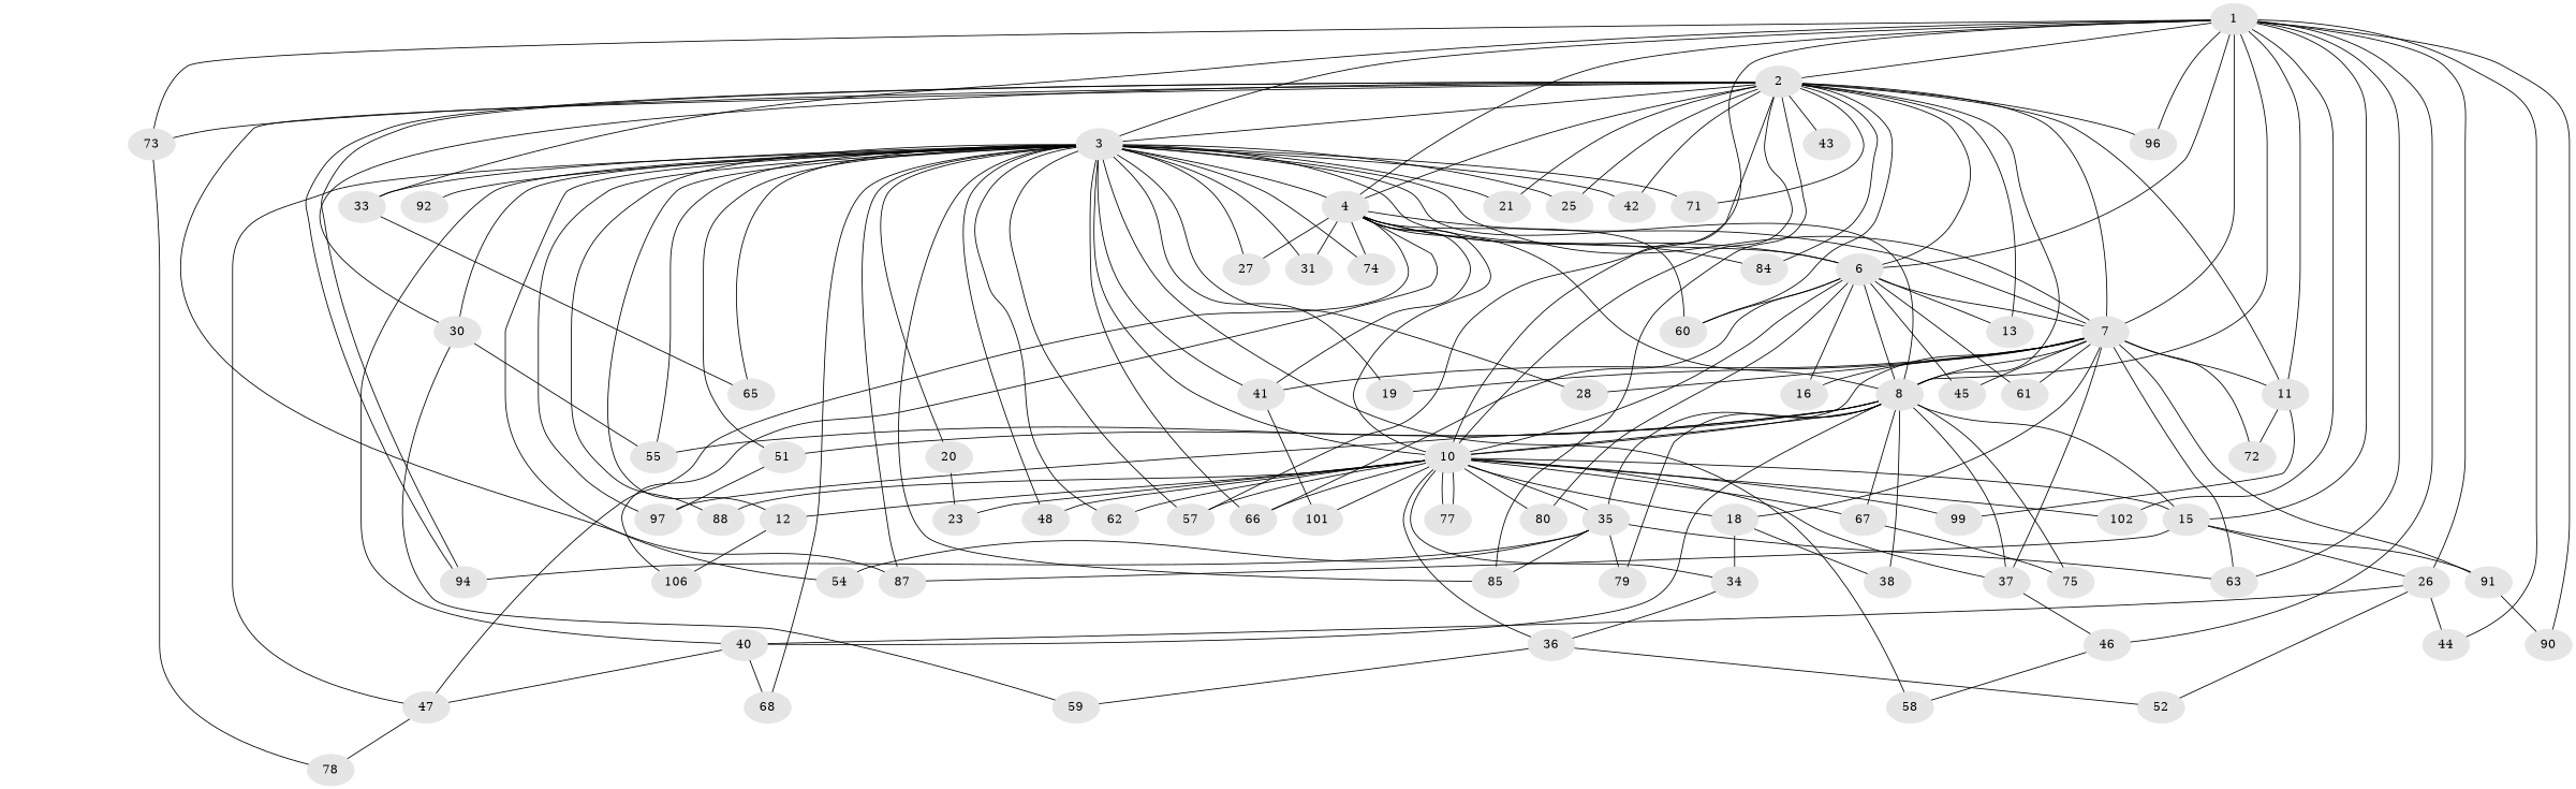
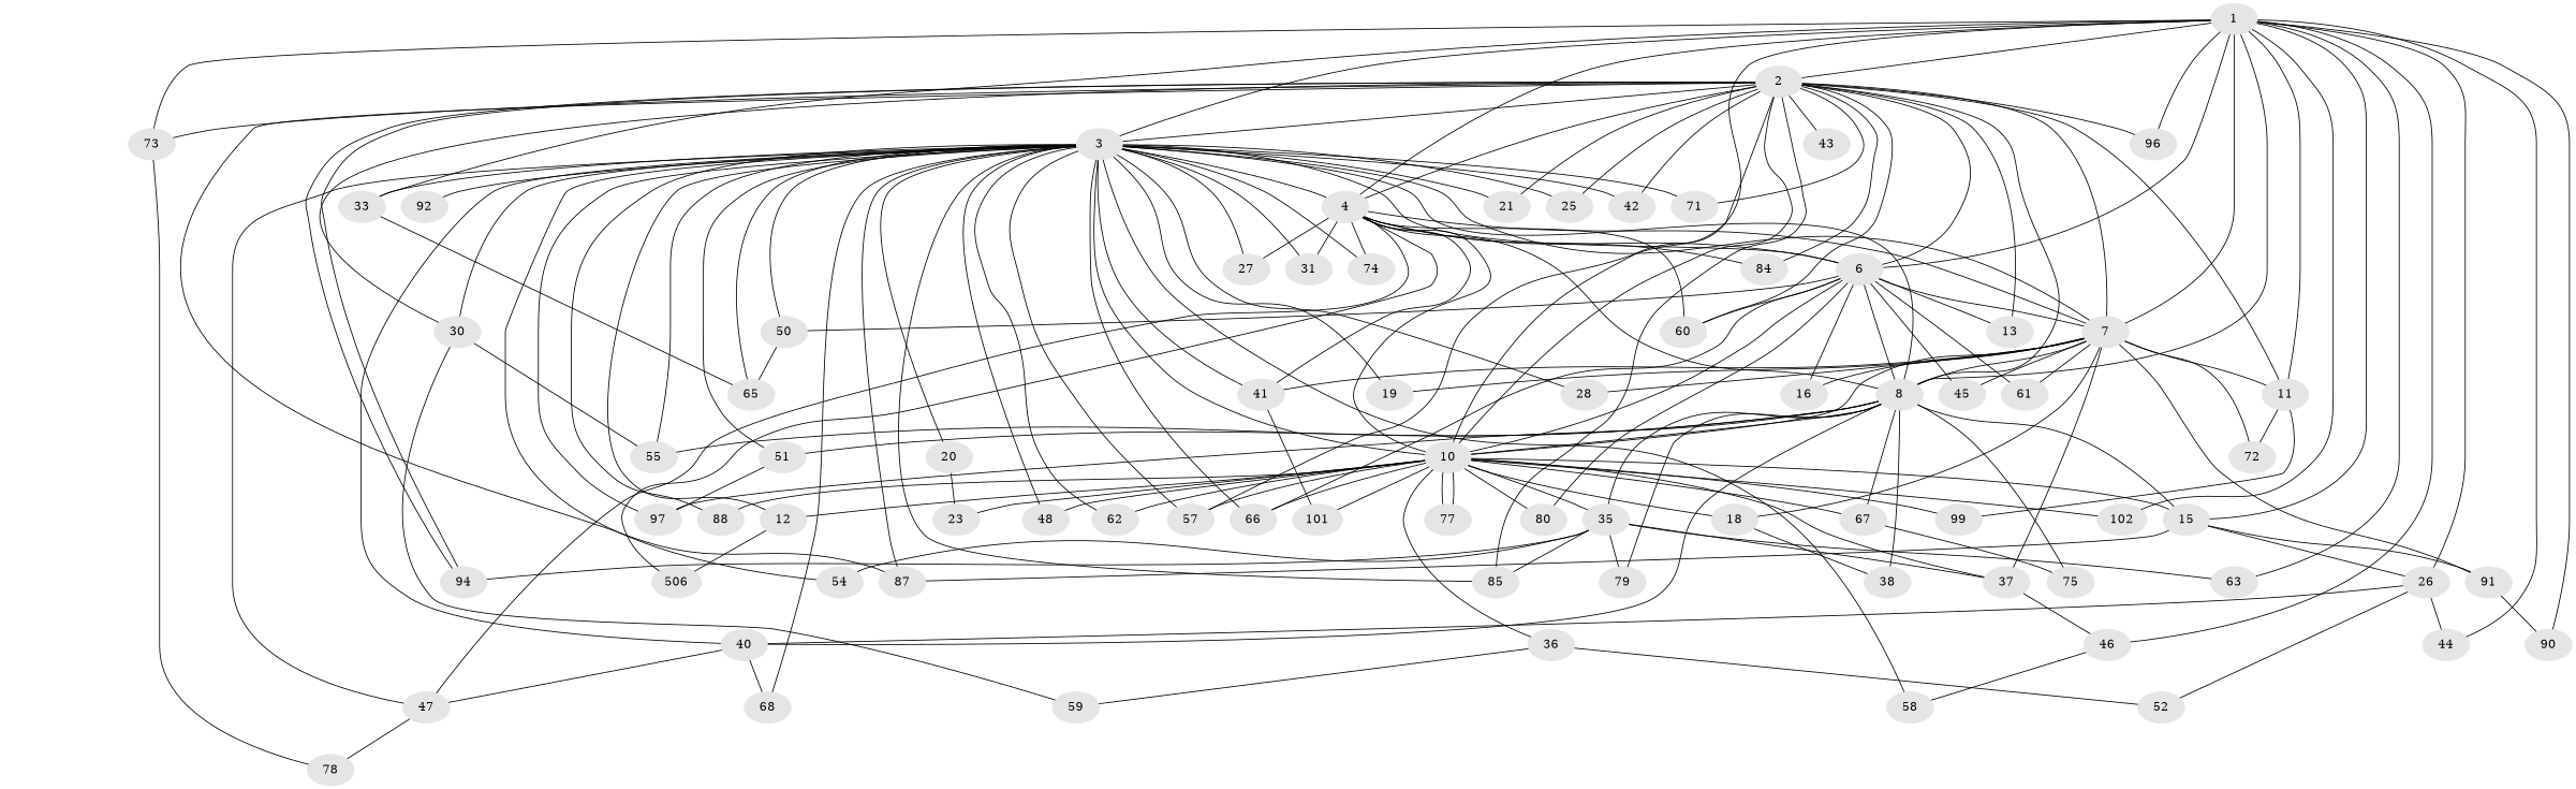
  graph {
    node [color=gray90 style=filled]
    1 [super="+14"]
    2 [super="+9"]
    3 [super="+5"]
    4 [super="+29"]
    6 [super="+64"]
    7 [super="+17"]
    8 [super="+22"]
    10 [super="+24"]
    11 [super="+82"]
    15 [super="+32"]
    26
    33
    44
    46 [super="+100"]
    63 [super="+93"]
    73 [super="+98"]
    n17 [label=90]
    96
    102
    13
    21 [super="+39"]
    25
    30
    42
    43
    57 [super="+70"]
    60
    71
    84 [super="+86"]
    85 [super="+89"]
    87 [super="+104"]
    94
    12
    19
    20
    27
    28
    31
    40 [super="+56"]
    41 [super="+81"]
    47 [super="+53"]
    48
+   50 [super="+90"]
    51
    54
    55 [super="+103"]
    58
    62
    65 [super="+67"]
    66 [super="+76"]
    68
    74
    88
    92
    97
-   106
+   106 [label=506]
    16
    45
    61
    80
    18
    37 [super="+83"]
    72
    91
    35 [super="+105"]
    38
    n67 [label=67]
    75
    79
    36 [super="+49"]
    23
-   34
    77
    99
    101
    52
    78
    59
    1 -- 2 [weight=2]
    1 -- 3 [weight=2]
    1 -- 4
    1 -- 6
    1 -- 7 [weight=2]
    1 -- 8
    1 -- 10
    1 -- 11
    1 -- 15
    1 -- 26
    1 -- 33
    1 -- 44
    1 -- 46 [weight=2]
    1 -- 63
    1 -- 73 [weight=2]
    1 -- n17
    1 -- 96
    1 -- 102
    2 -- 3 [weight=4]
    2 -- 4 [weight=2]
    2 -- 6 [weight=2]
    2 -- 7 [weight=2]
    2 -- 8 [weight=2]
    2 -- 10 [weight=2]
    2 -- 11 [weight=2]
    2 -- 73
    2 -- 96
    2 -- 13
    2 -- 21 [weight=2]
    2 -- 25
    2 -- 30
    2 -- 42
    2 -- 43 [weight=2]
    2 -- 57
    2 -- 60
    2 -- 71
    2 -- 84 [weight=2]
    2 -- 85
    2 -- 87
    2 -- 94
    2 -- 94
    3 -- 4 [weight=2]
    3 -- 6 [weight=2]
    3 -- 7 [weight=2]
    3 -- 8 [weight=3]
    3 -- 10 [weight=2]
    3 -- 33
    3 -- 21
    3 -- 25
    3 -- 30
    3 -- 42
    3 -- 57
    3 -- 71
    3 -- 85
    3 -- 87
    3 -- 12
    3 -- 19
    3 -- 20
    3 -- 27
    3 -- 28
    3 -- 31
    3 -- 40
    3 -- 41
    3 -- 47
    3 -- 48
+   3 -- 50 [weight=2]
    3 -- 51
    3 -- 54
    3 -- 55
    3 -- 58
    3 -- 62
    3 -- 65
    3 -- 66
    3 -- 68
    3 -- 74
    3 -- 88
    3 -- 92 [weight=2]
    3 -- 97
    4 -- 6
    4 -- 7
    4 -- 8
    4 -- 10 [weight=2]
    4 -- 60
    4 -- 84
    4 -- 27
    4 -- 31
    4 -- 41
    4 -- 47
    4 -- 74
    4 -- 106
    6 -- 7
    6 -- 8
    6 -- 10
    6 -- 13
    6 -- 60
+   6 -- 50
    6 -- 66
    6 -- 16
    6 -- 45
    6 -- 61
    6 -- 80
    7 -- 8
    7 -- 10
    7 -- 11
-   7 -- 63
    7 -- 19
    7 -- 28
    7 -- 41
    7 -- 16
    7 -- 45
    7 -- 61
    7 -- 18
    7 -- 37
    7 -- 72
    7 -- 91
    8 -- 10
    8 -- 15
    8 -- 40
    8 -- 51
    8 -- 55
    8 -- 97
-   8 -- 37
+   35 -- 37
    8 -- 35
    8 -- 38
    8 -- n67
    8 -- 75
    8 -- 79
    10 -- 15
    10 -- 102
    10 -- 57
    10 -- 12
    10 -- 48
    10 -- 62
    10 -- 66
    10 -- 88
    10 -- 80
    10 -- 18
    10 -- 37
    10 -- 35
    10 -- n67
    10 -- 36
    10 -- 23
-   10 -- 34
    10 -- 77
    10 -- 77
    10 -- 99
    10 -- 101
    11 -- 72
    11 -- 99
    15 -- 26
    15 -- 87
    15 -- 91
    26 -- 44
    26 -- 40
    26 -- 52
    33 -- 65
    46 -- 58
    73 -- 78
    30 -- 55
    30 -- 59
    12 -- 106
    20 -- 23
    40 -- 47
    40 -- 68
    41 -- 101
    47 -- 78
+   50 -- 65
    51 -- 97
    18 -- 38
-   18 -- 34
    37 -- 46
    91 -- n17
    35 -- 63
    35 -- 85
    35 -- 94
    35 -- 54
    35 -- 79
    n67 -- 75
    36 -- 52
    36 -- 59
-   34 -- 36
  }
